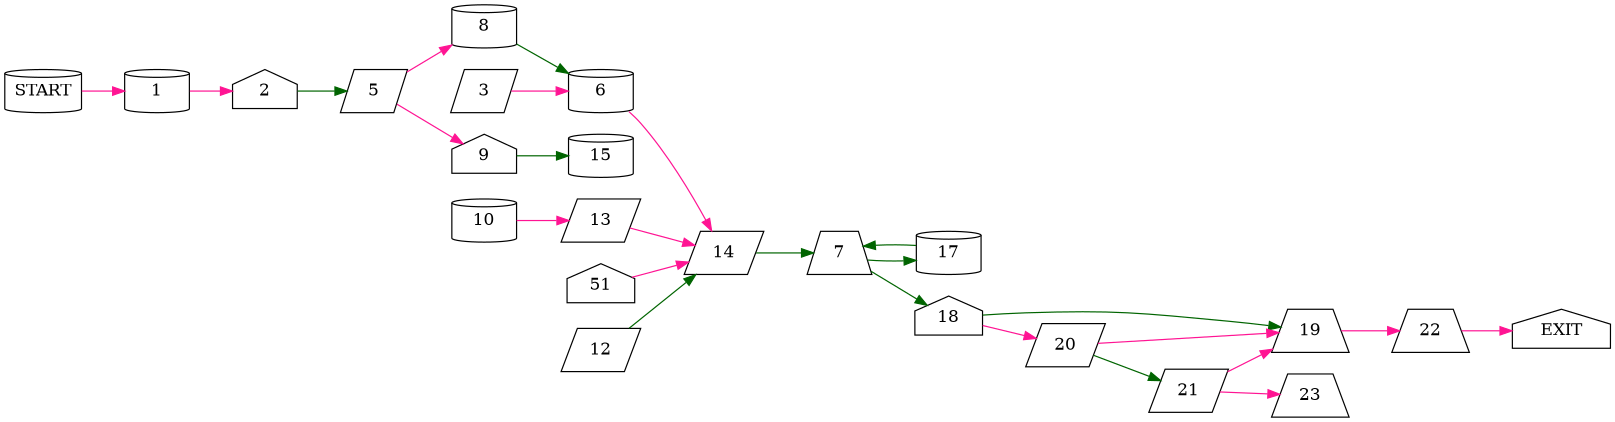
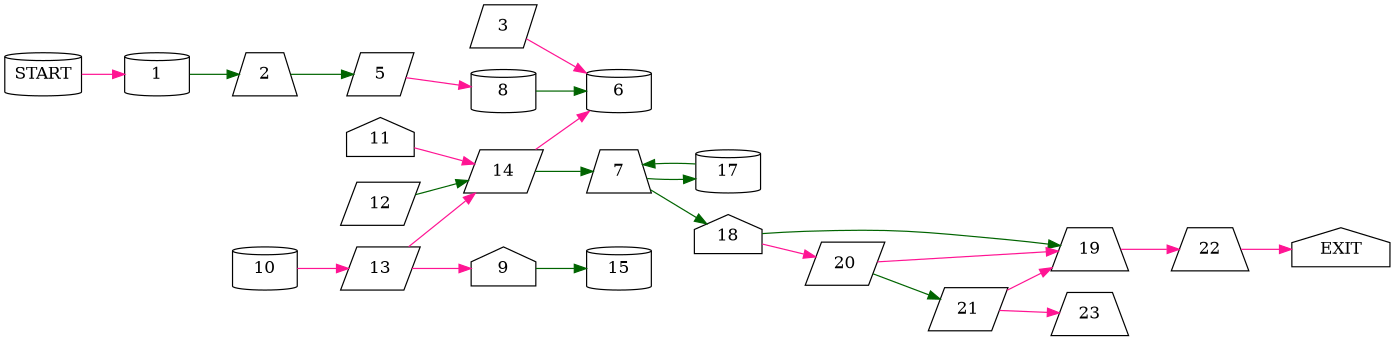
  digraph {
    rankdir=LR
    node [shape=cylinder]
    edge [color=deeppink]
    n1 [label=START]
    1
-   2 [shape=house]
+   2 [shape=trapezium]
    n4 [label=EXIT shape=house]
    5 [shape=parallelogram]
    6
    3 [shape=parallelogram]
    8
    9 [shape=house]
    10
    13 [shape=parallelogram]
-   11 [shape=house label=51]
+   11 [shape=house]
    14 [shape=parallelogram]
    15
    7 [shape=trapezium]
    17
    18 [shape=house]
    19 [shape=trapezium]
    20 [shape=parallelogram]
    12 [shape=parallelogram]
    22 [shape=trapezium]
    21 [shape=parallelogram]
    23 [shape=trapezium]
    n1 -> 1
-   1 -> 2
+   1 -> 2 [color=darkgreen]
    2 -> 5 [color=darkgreen]
    5 -> 8
-   5 -> 9
+   13 -> 9
    3 -> 6
    8 -> 6 [color=darkgreen]
    9 -> 15 [color=darkgreen]
    10 -> 13
    13 -> 14
    11 -> 14
-   6 -> 14
+   14 -> 6
    14 -> 7 [color=darkgreen]
    7 -> 17 [color=darkgreen]
    7 -> 18 [color=darkgreen]
    17 -> 7 [color=darkgreen]
    18 -> 19 [color=darkgreen]
    18 -> 20
    19 -> 22
    20 -> 19
    20 -> 21 [color=darkgreen]
    12 -> 14 [color=darkgreen]
    22 -> n4
    21 -> 19
    21 -> 23
  }
